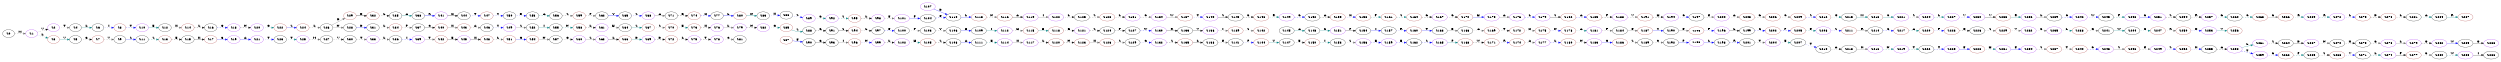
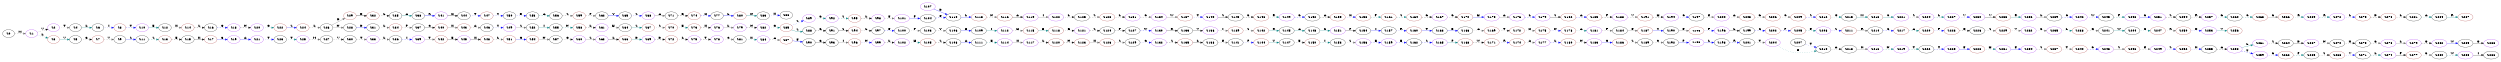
  strict digraph {
    rankdir=LR
    node [color=black]
    edge [color=blue style=dashed]
    S1 [color=purple]
    S0
    S2 [color=purple]
    S3 [color=brown]
    S4
    S5
    S6
    S7 [color=brown]
    S8 [color=brown]
    S9
    S10 [color=purple]
    S11
    S12
    S13 [color=brown]
    S14 [color=brown]
    S15
    S16
    S17 [color=brown]
    S18 [color=purple]
    S19 [color=purple]
    S20 [color=purple]
    S21 [color=purple]
    S22 [color=brown]
    S23
    S24 [color=brown]
    S25 [color=purple]
    S26
    S27
    S28
    S29 [color=brown]
    S30
    S31
    S32 [color=brown]
    S33 [color=purple]
    S34 [color=brown]
    S35
    S36
    S37
    S38
    S39 [color=purple]
    S40 [color=brown]
    S41 [color=purple]
    S42 [color=brown]
    S43 [color=brown]
    S44
    S45 [color=purple]
    S46
    S47 [color=brown]
    S48 [color=brown]
    S49 [color=purple]
    S50
    S51 [color=brown]
    S52
    S53
    S54 [color=brown]
    S55
    S56
    S57
    S58 [color=brown]
    S59 [color=brown]
    S60 [color=purple]
    S61 [color=purple]
    S62
    S63 [color=purple]
    S64
    S65
    S66 [color=brown]
    S67 [color=brown]
    S68 [color=purple]
    S69 [color=purple]
    S70 [color=brown]
    S71
    S72 [color=brown]
    S73 [color=brown]
    S74 [color=brown]
    S75 [color=purple]
    S76 [color=purple]
    S77
    S78 [color=purple]
    S79 [color=purple]
    S80 [color=brown]
    S81
    S82 [color=purple]
    S83
+   S84 [color=purple]
    S85 [color=brown]
    S86
    S87 [color=brown]
    S88
    S89 [color=purple]
    S90
    S91
    S92 [color=purple]
    S93
    S94 [color=brown]
    S95 [color=brown]
    S96 [color=brown]
    S97
    S98 [color=purple]
    S99 [color=purple]
    S100
    S101 [color=purple]
    S102 [color=purple]
    S103
    S104
    S105 [color=brown]
    S106
    S110
    S108
    S109
    S107 [color=purple]
    S111
    S112 [color=purple]
    S113 [color=brown]
    S114 [color=purple]
    S115 [color=brown]
    S116 [color=brown]
    S117 [color=purple]
    S118 [color=brown]
    S119 [color=purple]
    S120 [color=brown]
    S121 [color=purple]
    S122 [color=purple]
    S123 [color=brown]
    S124
    S125
    S126 [color=brown]
    S127
    S128 [color=brown]
    S129
    S130 [color=purple]
    S131 [color=purple]
    S132 [color=purple]
    S133
    S134 [color=purple]
    S135 [color=brown]
    S136 [color=purple]
    S137 [color=brown]
    S138
    S139 [color=brown]
    S140 [color=purple]
    S141
    S142 [color=brown]
    S143
    S144 [color=brown]
    S145
    S146 [color=brown]
    S147
    S148
    S149 [color=purple]
    S150 [color=brown]
    S151 [color=purple]
    S152
    S153
    S154
    S155 [color=brown]
    S156 [color=purple]
    S157
    S158 [color=brown]
    S159 [color=purple]
    S160 [color=brown]
    S161 [color=brown]
    S162
    S163
    S164 [color=brown]
    S165 [color=purple]
    S166
    S167 [color=purple]
    S168 [color=brown]
    S169 [color=brown]
    S170 [color=brown]
    S171 [color=brown]
    S172 [color=brown]
    S173 [color=purple]
    S174 [color=brown]
    S175 [color=brown]
    S176 [color=purple]
    S177 [color=purple]
    S178 [color=brown]
    S179 [color=purple]
    S180 [color=brown]
    S181 [color=purple]
    S182 [color=brown]
    S183 [color=purple]
    S184
    S185 [color=brown]
    S186 [color=brown]
    S187 [color=brown]
    S188 [color=purple]
    S189
    S190
    S191 [color=brown]
    S192
    S193 [color=brown]
    S194 [color=purple]
    S195 [color=purple]
    S196 [color=purple]
    S197
    S198
    S199
    S200 [color=purple]
    S201
    S202 [color=brown]
    S203 [color=brown]
    S204 [color=purple]
    S205 [color=brown]
    S206 [color=brown]
    S207
    S208 [color=purple]
    S209 [color=brown]
    S210
    S211 [color=brown]
    S212 [color=brown]
    S213
    S214
    S215
    S216 [color=purple]
    S217 [color=brown]
    S218 [color=brown]
    S219 [color=purple]
    S220 [color=brown]
    S221 [color=purple]
    S222
    S223 [color=brown]
    S224 [color=purple]
    S225 [color=purple]
    S226
    S227 [color=purple]
    S228 [color=brown]
    S229 [color=brown]
    S230 [color=purple]
    S231 [color=purple]
    S232 [color=purple]
    S233 [color=brown]
    S234 [color=purple]
    S235 [color=purple]
    S236 [color=purple]
    S237 [color=brown]
    S238 [color=brown]
    S239
    S240 [color=brown]
    S241
    S242 [color=purple]
    S243 [color=purple]
    S244
    S245
    S246 [color=brown]
    S247 [color=brown]
    S248 [color=purple]
    S249 [color=purple]
    S250 [color=brown]
    S251 [color=purple]
    S252 [color=brown]
    S253 [color=purple]
    S254
    S255
    S256 [color=brown]
    S257 [color=purple]
    S258 [color=purple]
    S260
    S259 [color=purple]
    S261 [color=purple]
    S262 [color=brown]
    S263 [color=brown]
    S264
    S265
    n267 [color=brown label=S366]
    S267 [color=purple]
    S268 [color=brown]
    S269 [color=purple]
    S270
    S271
    S272 [color=purple]
    S273
    S274 [color=purple]
    S275 [color=brown]
    S276 [color=purple]
    S277 [color=brown]
    S278 [color=brown]
    S279 [color=purple]
    S280
    S281
    S282 [color=purple]
    S283 [color=purple]
    S284
    S285
    S286
    S287 [color=brown]
    S288 [color=purple]
    S1 -> S2 [color=black label=V style=dotted]
    S1 -> S3 [color=teal label=L style=dotted]
    S0 -> S1 [color=gray40 label=M]
    S2 -> S4 [color=gray40 label=T style=dotted]
    S3 -> S5 [color=teal label=V style=solid]
    S4 -> S6 [color=teal label=L style=solid]
    S5 -> S7 [color=black label=G style=dotted]
    S6 -> S8 [label=I style=dotted]
    S7 -> S9 [color=gray40 label=V]
    S8 -> S10 [label=T]
    S9 -> S11 [label=S style=solid]
    S10 -> S12 [color=teal label=E style=solid]
    S11 -> S13 [color=teal label=S]
    S12 -> S14 [color=gray40 label=K style=dotted]
    S13 -> S15 [color=black label=E]
    S14 -> S16 [color=black label=L]
    S15 -> S17 [color=black label=K style=solid]
    S16 -> S18 [label=Q]
    S17 -> S19 [label=G style=solid]
    S18 -> S20 [color=black label=N]
    S19 -> S21 [label=A style=solid]
    S20 -> S22 [color=teal label=Q style=dotted]
    S21 -> S23 [label=T style=dotted]
    S22 -> S24 [label=S style=solid]
    S23 -> S25 [color=teal label=T style=dotted]
    S24 -> S26 [color=gray40 label=L]
    S25 -> S27 [color=gray40 label=M]
    S26 -> S28 [color=gray40 label=N style=solid]
    S26 -> S29 [color=gray40 label=D style=solid]
    S27 -> S30 [color=black label=V style=dotted]
    S28 -> S31 [label=D style=solid]
    S29 -> S32 [color=black label=D style=solid]
    S30 -> S33 [color=gray40 label=T]
    S31 -> S34 [color=gray40 label=L style=dotted]
    S32 -> S35 [color=black label=L style=dotted]
    S33 -> S36 [color=gray40 label=L]
    S34 -> S37 [color=gray40 label=P]
    S35 -> S38 [color=teal label=A style=solid]
    S36 -> S39 [label=I]
    S37 -> S40 [color=black label=C style=solid]
    S38 -> S41 [label=R style=solid]
    S39 -> S42 [color=gray40 label=T style=solid]
    S40 -> S43 [color=gray40 label=K style=solid]
    S41 -> S44 [color=black label=K style=solid]
    S42 -> S45 [color=black label=E style=solid]
    S43 -> S46 [color=gray40 label=A]
    S44 -> S47 [label=T style=dotted]
    S45 -> S48 [color=black label=K style=solid]
    S46 -> S49 [label=Y style=dotted]
    S47 -> S50 [label=Y style=dotted]
    S48 -> S51 [color=gray40 label=L]
    S49 -> S52 [color=gray40 label=S style=solid]
    S50 -> S53 [label=D style=dotted]
    S51 -> S54 [label=Q style=solid]
    S52 -> S55 [color=teal label=I style=solid]
    S53 -> S56 [color=teal label=A]
    S54 -> S57 [color=gray40 label=N style=solid]
    S55 -> S58 [color=teal label=N]
    S56 -> S59 [color=gray40 label=S]
    S57 -> S60 [color=black label=Q style=dotted]
    S58 -> S61 [color=black label=L]
    S59 -> S62 [color=gray40 label=P]
    S60 -> S63 [color=gray40 label=S style=solid]
    S61 -> S64 [color=gray40 label=H style=dotted]
    S62 -> S65 [label=Y style=solid]
    S63 -> S66 [color=black label=L style=solid]
    S64 -> S67 [color=teal label=S style=solid]
    S65 -> S68 [label=S style=dotted]
    S66 -> S69 [color=teal label=D style=solid]
    S67 -> S70 [color=gray40 label=S style=dotted]
    S68 -> S71 [color=gray40 label=A style=solid]
    S69 -> S72 [color=black label=D]
    S70 -> S73 [color=teal label=E style=dotted]
    S71 -> S74 [color=black label=E]
    S72 -> S75 [color=black label=L style=dotted]
    S73 -> S76 [color=black label=K]
    S74 -> S77 [label=K]
    S75 -> S78 [color=black label=T]
    S76 -> S79 [color=gray40 label=L style=solid]
    S77 -> S80 [label=L style=solid]
    S78 -> S81 [color=gray40 label=C style=dotted]
    S79 -> S82 [color=black label=N]
    S80 -> S83 [color=teal label=N style=solid]
+   S81 -> S84 [color=teal label=K style=dotted]
    S82 -> S85 [color=teal label=Q style=dotted]
    S83 -> S86 [label=K style=dotted]
+   S84 -> S87 [color=gray40 label=A]
    S85 -> S88 [color=teal label=S style=solid]
-   S86 -> S89 [label=S style=dotted]
+   S85 -> S89 [label=S style=dotted]
    S87 -> S90 [label=F style=solid]
    S88 -> S91 [color=black label=G]
    S89 -> S92 [color=teal label=G style=dotted]
    S90 -> S93 [color=black label=G style=solid]
    S91 -> S94 [color=black label=S style=solid]
    S92 -> S95 [color=teal label=S]
    S93 -> S96 [color=gray40 label=I style=solid]
    S94 -> S97 [color=black label=L style=dotted]
    S95 -> S98 [color=black label=L]
    S96 -> S99 [label=N style=dotted]
    S97 -> S100 [label=F]
    S98 -> S101 [color=gray40 label=F]
    S99 -> S102 [color=black label=L]
    S100 -> S103 [color=gray40 label=P style=dotted]
    S101 -> S104 [label=P style=solid]
    S102 -> S105 [color=teal label=H style=dotted]
    S103 -> S106 [color=gray40 label=Y]
    S104 -> S110 [label=F]
    S105 -> S108 [color=black label=S]
    S106 -> S109 [label=E style=solid]
    S110 -> S113 [label=L style=solid]
    S108 -> S111 [label=A style=solid]
    S109 -> S112 [color=teal label=I style=solid]
    S107 -> S110 [label=D style=solid]
    S111 -> S114 [color=teal label=E]
    S112 -> S115 [color=gray40 label=H]
    S113 -> S116 [color=gray40 label=N]
    S114 -> S117 [color=gray40 label=K style=solid]
    S115 -> S118 [color=teal label=E style=solid]
    S116 -> S119 [color=black label=A style=solid]
    S117 -> S120 [color=black label=L style=dotted]
    S118 -> S121 [color=black label=E style=dotted]
    S119 -> S122 [color=gray40 label=I style=solid]
    S120 -> S123 [color=black label=N]
    S121 -> S124 [color=black label=S]
    S122 -> S125 [color=black label=L style=dotted]
    S123 -> S126 [color=gray40 label=K style=solid]
    S124 -> S127 [color=black label=P]
    S125 -> S128 [color=gray40 label=S]
    S126 -> S129 [color=gray40 label=S]
    S127 -> S130 [label=W]
    S128 -> S131 [color=black label=L style=dotted]
    S129 -> S132 [label=G style=dotted]
    S130 -> S133 [color=black label=R style=solid]
    S131 -> S134 [color=gray40 label=C]
    S132 -> S135 [color=black label=S]
    S133 -> S136 [color=black label=V style=solid]
    S134 -> S137 [color=gray40 label=W style=solid]
    S135 -> S138 [color=black label=L style=solid]
    S136 -> S139 [color=gray40 label=I]
    S137 -> S140 [label=T style=dotted]
    S138 -> S141 [color=gray40 label=F]
    S139 -> S142 [color=gray40 label=S style=dotted]
    S140 -> S143 [color=black label=S style=solid]
    S141 -> S144 [label=P style=dotted]
+   S142 -> S145 [color=teal label=R style=solid]
    S143 -> S146 [color=black label=G]
    S144 -> S147 [color=teal label=Y style=solid]
    S145 -> S148 [color=teal label=A style=solid]
    S146 -> S149 [color=teal label=R style=dotted]
    S147 -> S150 [color=black label=E style=dotted]
    S148 -> S151 [color=teal label=C style=solid]
    S149 -> S152 [label=G]
    S150 -> S153 [color=teal label=I]
    S151 -> S154 [color=black label=P style=solid]
    S152 -> S155 [color=black label=A]
    S153 -> S156 [color=gray40 label=S style=dotted]
    S154 -> S157 [label=I style=solid]
    S155 -> S158 [label=K style=dotted]
    S156 -> S159 [label=E]
    S157 -> S160 [label=R style=dotted]
    S158 -> S161 [color=teal label=P]
    S159 -> S162 [label=E]
    S160 -> S163 [label=T style=solid]
    S161 -> S164 [color=teal label=S]
    S162 -> S165 [label=S]
-   S163 -> S166 [color=gray40 label=E style=solid]
+   S163 -> S166 [label=E style=solid]
    S164 -> S167 [color=black label=G]
    S165 -> S168 [color=teal label=P style=solid]
    S166 -> S169 [color=gray40 label=A style=dotted]
    S167 -> S170 [color=black label=G style=dotted]
    S168 -> S171 [color=black label=W]
    S169 -> S172 [color=black label=T style=dotted]
    S170 -> S173 [label=H style=solid]
    S171 -> S174 [label=R style=dotted]
    S172 -> S175 [color=gray40 label=K style=dotted]
    S173 -> S176 [color=gray40 label=A style=solid]
    S174 -> S177 [color=gray40 label=A]
    S175 -> S178 [label=N style=dotted]
    S176 -> S179 [label=L]
    S177 -> S180 [label=L]
    S178 -> S181 [color=teal label=A style=dotted]
    S179 -> S182 [color=black label=S style=solid]
    S180 -> S183 [color=black label=N style=dotted]
    S181 -> S184 [color=gray40 label=P]
    S182 -> S185 [label=A]
    S183 -> S186 [label=Q style=solid]
    S184 -> S187 [color=gray40 label=F style=solid]
    S185 -> S188 [color=black label=P]
    S186 -> S189 [color=gray40 label=S style=dotted]
    S187 -> S190 [label=Y style=solid]
    S188 -> S191 [color=gray40 label=V]
    S189 -> S192 [color=gray40 label=C]
    S190 -> S193 [color=gray40 label=F style=solid]
    S191 -> S194 [color=black label=H]
    S192 -> S195 [label=P style=solid]
    S193 -> S196 [label=P style=dotted]
    S194 -> S197 [label=C style=dotted]
    S195 -> S198 [label=L style=solid]
    S196 -> S199 [color=black label=L style=solid]
    S197 -> S200 [color=gray40 label=F]
    S198 -> S201 [label=R]
    S199 -> S202 [label=C]
    S200 -> S203 [color=gray40 label=A style=dotted]
    S201 -> S204 [color=gray40 label=T]
    S202 -> S205 [label=P]
    S203 -> S206 [color=gray40 label=G]
-   S204 -> S207 [color=teal label=E style=dotted]
+   S204 -> S210 [color=teal label=E style=dotted]
    S205 -> S208 [color=teal label=F]
    S206 -> S209 [color=gray40 label=C style=dotted]
    S207 -> S210 [label=T style=dotted]
    S208 -> S211 [label=S style=dotted]
    S209 -> S212 [label=S]
    S210 -> S213 [color=black label=A style=dotted]
    S211 -> S214 [color=gray40 label=R style=solid]
    S212 -> S215 [color=teal label=Q style=dotted]
    S213 -> S216 [color=gray40 label=K style=solid]
    S214 -> S217 [label=G]
    S215 -> S218 [color=teal label=M style=solid]
    S216 -> S219 [color=teal label=N]
    S217 -> S220 [color=teal label=A]
    S218 -> S221 [color=teal label=C style=solid]
    S219 -> S222 [color=teal label=T]
    S220 -> S223 [label=P style=dotted]
    S221 -> S224 [color=gray40 label=S style=dotted]
    S222 -> S225 [label=T]
    S223 -> S226 [color=black label=D]
    S224 -> S227 [color=teal label=L]
    S225 -> S228 [label=F style=solid]
    S226 -> S229 [color=gray40 label=S]
    S227 -> S230 [label=V style=dotted]
    S228 -> S231 [color=teal label=H style=dotted]
    S229 -> S232 [color=gray40 label=V style=dotted]
    S230 -> S233 [color=black label=V style=solid]
    S231 -> S234 [label=F style=solid]
    S232 -> S235 [color=gray40 label=G style=dotted]
    S233 -> S236 [color=teal label=R style=solid]
    S234 -> S237 [color=gray40 label=S]
    S235 -> S238 [color=teal label=L style=dotted]
    S236 -> S239 [color=gray40 label=L style=solid]
    S237 -> S240 [color=gray40 label=T style=dotted]
    S238 -> S241 [color=gray40 label=Q]
    S239 -> S242 [label=C]
    S240 -> S243 [label=C]
    S241 -> S244 [color=teal label=W style=solid]
    S242 -> S245 [label=W style=dotted]
    S243 -> S246 [color=gray40 label=S style=solid]
    S244 -> S247 [color=teal label=Q style=dotted]
    S245 -> S248 [color=teal label=P]
    S246 -> S249 [color=gray40 label=F]
    S247 -> S250 [color=gray40 label=R style=dotted]
    S248 -> S251 [label=G style=solid]
    S249 -> S252 [label=S style=dotted]
    S250 -> S253 [label=D style=dotted]
    S251 -> S254 [color=black label=S]
    S252 -> S255 [label=K style=dotted]
    S253 -> S256 [color=teal label=V style=solid]
    S254 -> S257 [color=black label=R style=dotted]
    S255 -> S258 [color=black label=A]
    S257 -> S260 [color=teal label=G style=dotted]
    S258 -> S259 [label=T]
    S258 -> S261 [color=teal label=L style=solid]
    S260 -> S263 [color=teal label=C]
    S259 -> S262 [label=G style=dotted]
    S261 -> S264 [color=black label=S style=dotted]
    S262 -> S265 [color=teal label=P]
    S263 -> n267 [color=gray40 label=G style=solid]
    S264 -> S267 [color=black label=D style=solid]
    S265 -> S268 [color=black label=S style=dotted]
    n267 -> S269 [color=teal label=R style=dotted]
    S267 -> S270 [color=gray40 label=N style=dotted]
    S268 -> S271 [label=V style=dotted]
    S269 -> S272 [color=teal label=R]
    S270 -> S273 [color=black label=K style=dotted]
    S271 -> S274 [color=teal label=L]
    S272 -> S275 [label=L style=dotted]
    S273 -> S276 [color=gray40 label=G]
    S274 -> S277 [color=black label=P style=solid]
    S275 -> S278 [color=black label=D]
    S276 -> S279 [color=gray40 label=L style=solid]
    S277 -> S280 [color=gray40 label=G style=dotted]
    S278 -> S281 [color=black label=L style=dotted]
    S279 -> S282 [color=black label=Q]
    S280 -> S283 [color=teal label=W]
    S281 -> S284 [color=teal label=A style=dotted]
    S282 -> S285 [label=W style=solid]
    S283 -> S286 [color=black label=I style=solid]
    S284 -> S287 [color=teal label=R style=solid]
    S285 -> S288 [color=black label=Q style=solid]
  }
